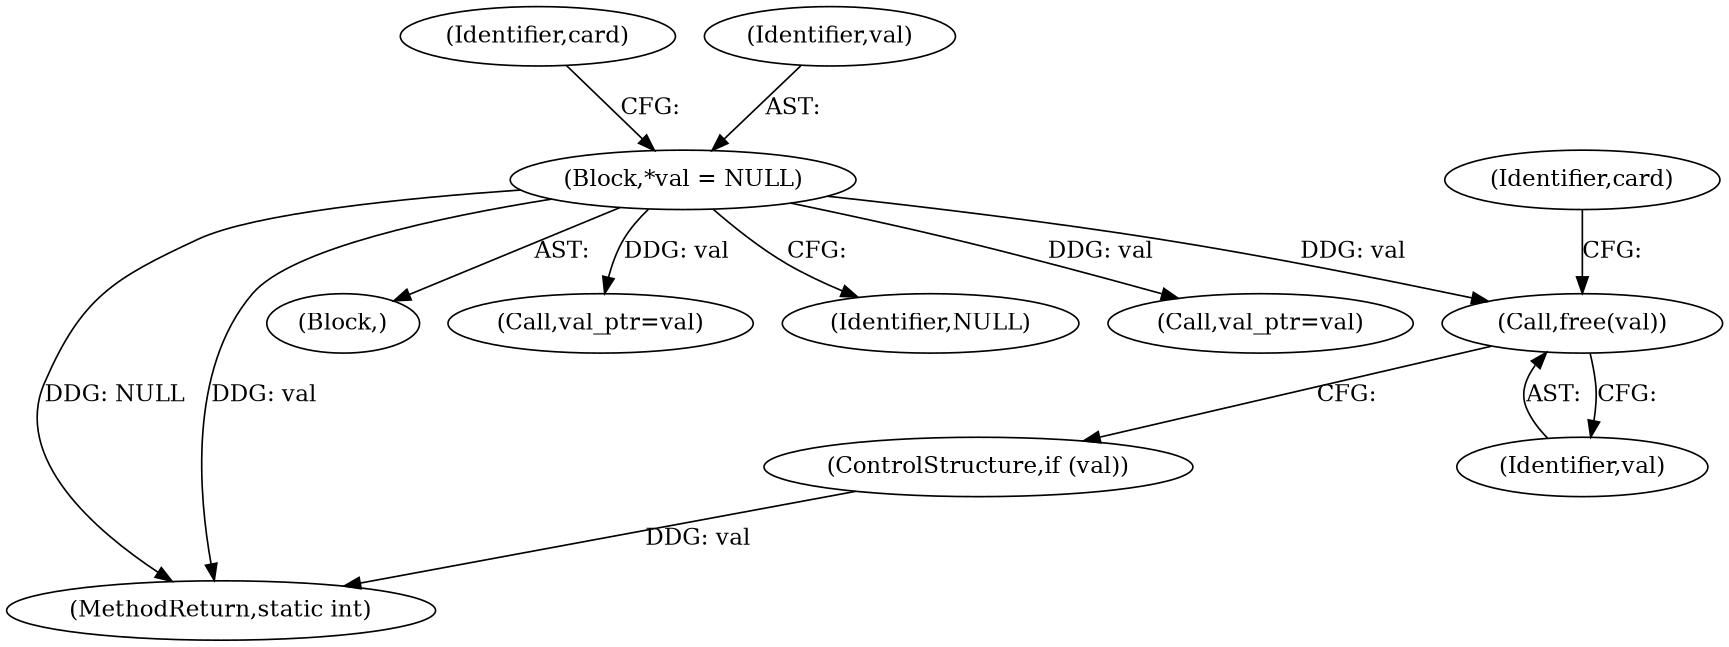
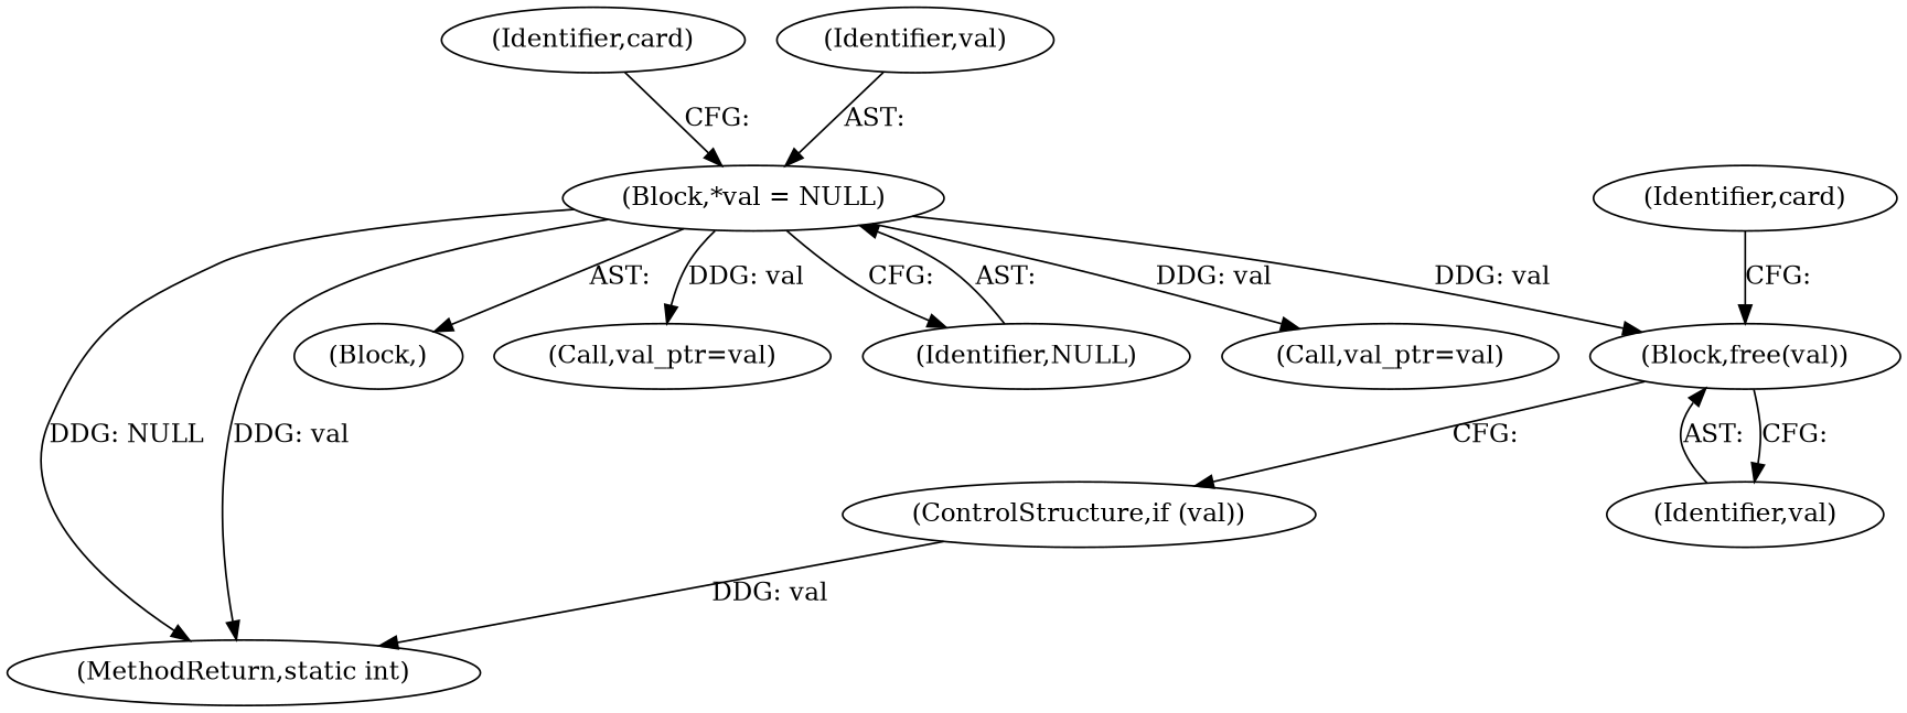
  digraph {
-   n1 [label="(Call,free(val))"]
+   n1 [label="(Block,free(val))"]
    n2 [label="(ControlStructure,if (val))"]
    n3 [label="(Identifier,val)"]
    n4 [label="(MethodReturn,static int)"]
    n5 [label="(Block,*val = NULL)"]
    n6 [label="(Block,)"]
    n7 [label="(Call,val_ptr=val)"]
    n8 [label="(Identifier,NULL)"]
    n9 [label="(Call,val_ptr=val)"]
    n10 [label="(Identifier,card)"]
    n11 [label="(Identifier,val)"]
    n12 [label="(Identifier,card)"]
    n1 -> n2 [label="CFG: "]
    n1 -> n3 [label="CFG: "]
    n2 -> n4 [label="DDG: val"]
    n3 -> n1 [label="AST: "]
    n5 -> n1 [label="DDG: val"]
    n5 -> n4 [label="DDG: NULL"]
    n5 -> n4 [label="DDG: val"]
    n5 -> n6 [label="AST: "]
    n5 -> n7 [label="DDG: val"]
    n5 -> n8 [label="CFG: "]
    n5 -> n9 [label="DDG: val"]
+   n8 -> n5 [label="AST: "]
    n10 -> n5 [label="CFG: "]
    n11 -> n5 [label="AST: "]
    n12 -> n1 [label="CFG: "]
  }
